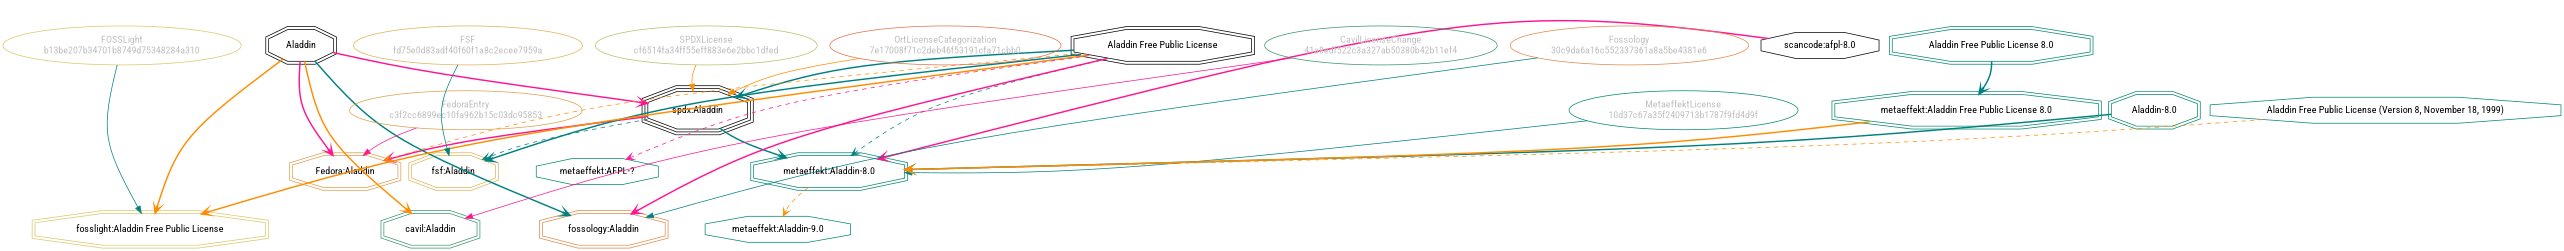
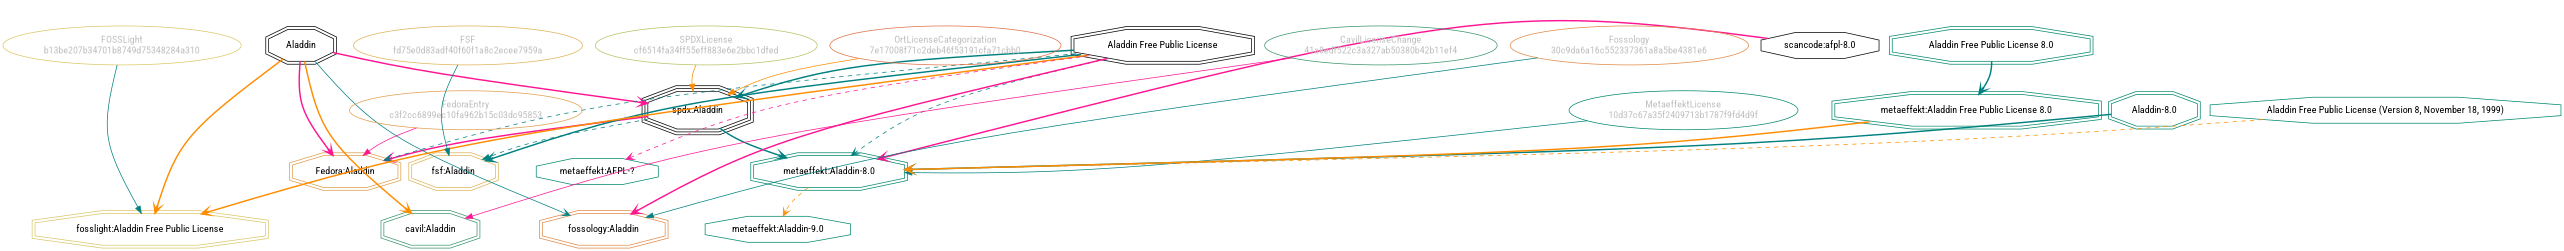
  strict digraph {
    fontname="Roboto Condensed"
    splines=curved
    node [color="#00876c" fontname="Roboto Condensed" shape=doubleoctagon]
    edge [color=teal fontname="Roboto Condensed" weight=0.5 arrowhead=vee style=bold]
    n1 [color="#b8bf62" fillcolor="beige;1" fontcolor=gray label="SPDXLicense\ncf6514fa34ff55eff883e6e2bbc1dfed" shape=ellipse]
    n2 [label="spdx:Aladdin" shape=tripleoctagon color=""]
    n3 [color="#e09d4b" label="Fedora:Aladdin"]
    n4 [color="#deb256" label="fsf:Aladdin"]
    n5 [label="metaeffekt:Aladdin-8.0"]
    n6 [label="metaeffekt:Aladdin-9.0" shape=octagon]
    n7 [label=Aladdin color=""]
    n8 [color="#e18745" label="fossology:Aladdin"]
    n9 [color="#379469" label="cavil:Aladdin"]
    n10 [color="#dac767" label="fosslight:Aladdin Free Public License"]
    n11 [label="Aladdin Free Public License" color=""]
    n12 [label="metaeffekt:AFPL-?" shape=octagon]
    n13 [color="#e09d4b" fillcolor="beige;1" fontcolor=gray label="FedoraEntry\nc3f2cc6899ec10fa962b15c03dc95853" shape=ellipse]
    n14 [color="#deb256" fillcolor="beige;1" fontcolor=gray label="FSF\nfd75e0d83adf40f60f1a8c2ecee7959a" shape=ellipse]
    n15 [label="scancode:afpl-8.0" shape=octagon color=""]
    n16 [color="#e18745" fillcolor="beige;1" fontcolor=gray label="Fossology\n30c9da6a16c552337361a8a5be4381e6" shape=ellipse]
    n17 [color="#e06f45" fillcolor="beige;1" fontcolor=gray label="OrtLicenseCategorization\n7e17008f71c2deb46f53191cfa71cbb0" shape=ellipse]
    n18 [color="#379469" fillcolor="beige;1" fontcolor=gray label="CavilLicenseChange\n41a8edf522c3a327ab50380b42b11ef4" shape=ellipse]
    n19 [fillcolor="beige;1" fontcolor=gray label="MetaeffektLicense\n10d37c67a35f2409713b1787f9fd4d9f" shape=ellipse]
    n20 [label="Aladdin-8.0"]
    n21 [label="metaeffekt:Aladdin Free Public License 8.0"]
    n22 [label="Aladdin Free Public License 8.0"]
    n23 [label="Aladdin Free Public License (Version 8, November 18, 1999)" shape=octagon]
    n24 [color="#dac767" fillcolor="beige;1" fontcolor=gray label="FOSSLight\nb13be207b34701b8749d75348284a310" shape=ellipse]
    n1 -> n2 [color=darkorange arrowhead="" style=""]
    n2 -> n3 [color=deeppink weight=0.7]
-   n2 -> n4 [style=dashed]
+   n2 -> n4 [arrowhead=normal style=dashed]
    n2 -> n5 [weight=0.7]
    n5 -> n6 [color=darkorange style=dashed]
    n7 -> n2 [color=deeppink weight=0.7]
    n7 -> n3 [color=deeppink weight=0.7]
-   n7 -> n8 [weight=0.7]
+   n7 -> n8 [style=solid weight=0.7]
    n7 -> n9 [color=darkorange weight=0.7]
    n7 -> n10 [color=darkorange weight=0.7]
    n11 -> n2 [weight=0.7]
-   n11 -> n3 [color=darkorange style=dashed]
+   n11 -> n3 [style=dashed]
    n11 -> n4 [weight=0.7]
    n11 -> n5 [style=dashed]
    n11 -> n8 [color=deeppink weight=0.7]
    n11 -> n10 [color=darkorange weight=0.7]
    n11 -> n12 [color=deeppink style=dashed]
    n13 -> n3 [color=deeppink arrowhead="" style=""]
    n14 -> n4 [arrowhead="" style=""]
    n15 -> n5 [color=deeppink]
    n16 -> n8 [arrowhead="" style=""]
    n17 -> n2 [color=darkorange arrowhead="" style=""]
    n18 -> n9 [color=deeppink arrowhead="" style=""]
    n19 -> n5 [arrowhead="" style=""]
    n20 -> n5 [weight=0.7]
    n21 -> n5 [color=darkorange weight=0.7]
    n22 -> n21 [weight=0.7]
    n23 -> n5 [color=darkorange style=dashed]
    n24 -> n10 [arrowhead="" style=""]
  }
